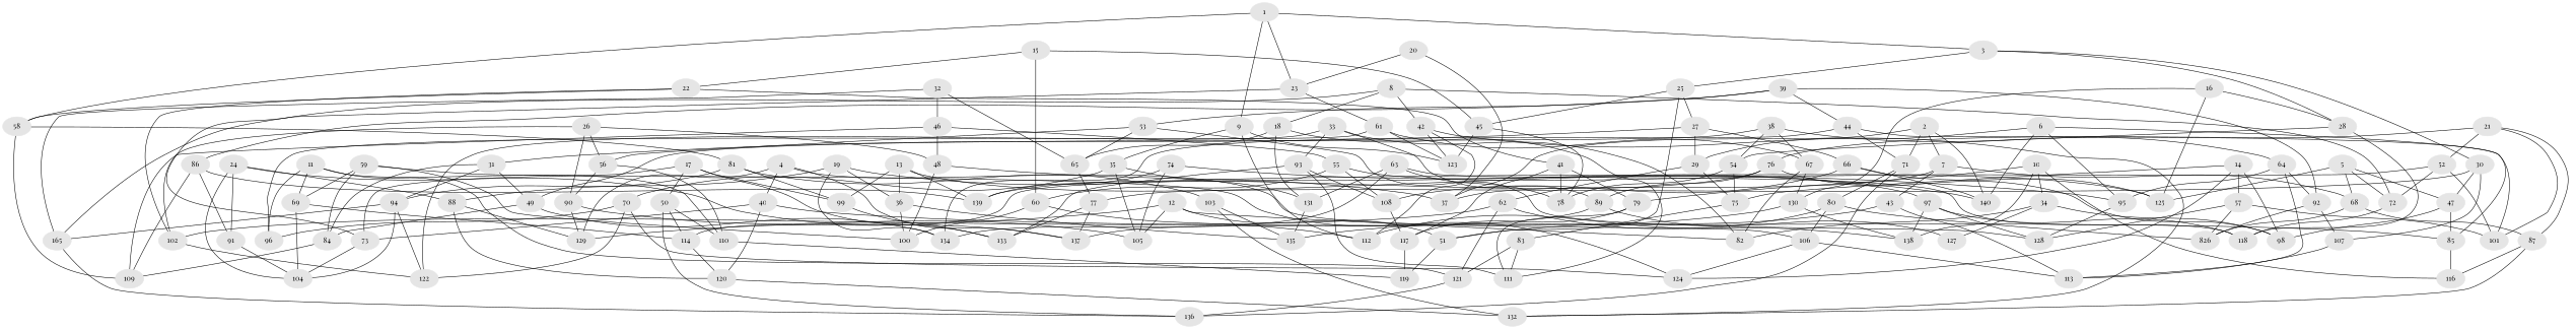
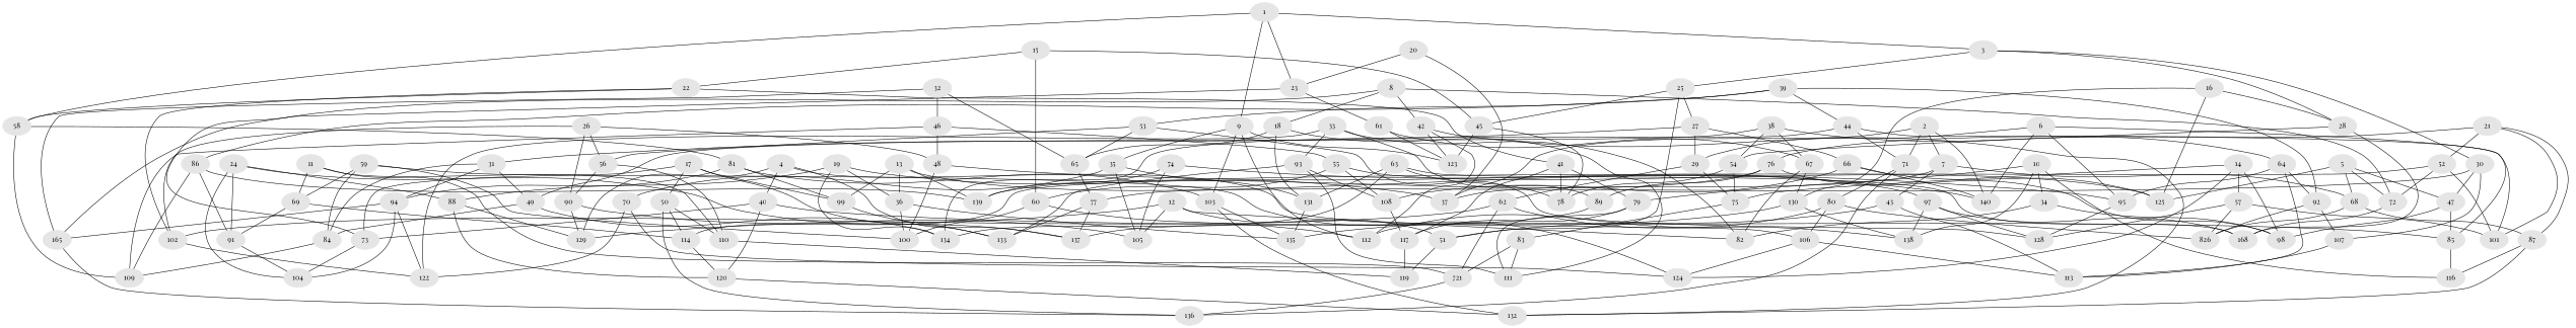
  graph {
    fontname="Playfair Display"
    node [color=gray90 fontname="Playfair Display" style=filled]
    edge [fontname="Playfair Display"]
    1
    3
    23
    58
    9
    25
    28
    30
    20
    37
    73
    61
    109
    81
    2
    7
    71
    140
    68
    43
    136
    80
    51
    45
    27
    54
-   118
+   118 [label=168]
    47
    77
    107
    4
    40
    106
    129
    137
    85
    120
    124
    113
    5
    72
    125
    98
    87
    n45 [label=826]
    6
    29
    95
    75
    62
    116
    128
    8
    18
    42
    n56 [label=165]
    65
    111
    131
    112
    123
    132
    35
    103
    105
    70
    135
    10
    34
    79
    138
    82
-   127
    117
    11
    69
-   96
    110
-   121
+   121 [label=721]
    91
    114
    119
    12
    13
    36
    97
    99
    139
    100
    133
    14
    57
    101
    83
    15
    22
    60
    41
    102
    78
    16
    130
    17
    50
    104
    19
    88
    134
    21
    52
    76
    89
    122
    67
    24
    31
    66
    26
    48
    56
    90
    49
    84
    94
    108
    32
    46
    55
    33
    93
    38
    64
    92
    39
    44
    53
    86
    59
    63
    74
    1 -- 3
    1 -- 23
    1 -- 58
    1 -- 9
    3 -- 25
    3 -- 28
    3 -- 30
    23 -- 73
    23 -- 61
    58 -- 109
    58 -- 81
    9 -- 112
    9 -- 123
    9 -- 35
+   9 -- 103
    25 -- 51
    25 -- 45
    25 -- 27
    28 -- 54
    28 -- 118
    30 -- 47
    30 -- 77
    30 -- 107
    20 -- 23
    20 -- 37
    73 -- 104
    61 -- 123
-   61 -- 96
    61 -- 67
    81 -- 103
    81 -- 99
    81 -- 94
    2 -- 37
    2 -- 7
    2 -- 71
    2 -- 140
    7 -- 37
    7 -- 68
    7 -- 43
    71 -- 136
    71 -- 80
    68 -- 87
    68 -- n45
    43 -- 51
    43 -- 113
    80 -- 106
    80 -- n45
    80 -- 112
    51 -- 119
    45 -- 123
    45 -- 78
    27 -- 29
    27 -- 31
    27 -- 66
    54 -- 75
    54 -- 78
    47 -- 85
    47 -- 98
    77 -- 137
    77 -- 133
    107 -- 113
    4 -- 40
    4 -- 106
    4 -- 129
    4 -- 137
    40 -- 73
    40 -- 85
    40 -- 120
    106 -- 124
    106 -- 113
    85 -- 116
    120 -- 132
    5 -- 68
    5 -- 47
    5 -- 72
    5 -- 125
    72 -- 118
    87 -- 116
    87 -- 132
    6 -- 140
    6 -- 85
    6 -- 29
    6 -- 95
    29 -- 75
    29 -- 62
    95 -- 128
    75 -- 83
    62 -- 138
    62 -- 121
    62 -- 102
    8 -- 72
    8 -- 18
    8 -- 42
    8 -- n56
    18 -- 65
    18 -- 111
    18 -- 131
    42 -- 112
    42 -- 123
    42 -- 132
    n56 -- 136
    65 -- 77
    131 -- 135
    35 -- 131
    35 -- 105
    35 -- 70
    103 -- 132
    103 -- 135
    70 -- 124
-   70 -- 96
    70 -- 122
    10 -- 116
    10 -- 34
    10 -- 79
    10 -- 138
    34 -- 98
    34 -- 82
-   34 -- 127
    79 -- 111
    79 -- 117
    117 -- 119
    11 -- 69
-   11 -- 96
    11 -- 110
    11 -- 121
-   69 -- 104
+   69 -- 91
    69 -- 114
    110 -- 119
    121 -- 136
    91 -- 104
    114 -- 120
    12 -- 51
    12 -- 129
    12 -- 105
    12 -- 82
    13 -- 36
    13 -- 97
    13 -- 99
    13 -- 139
    36 -- 135
    36 -- 100
    97 -- 118
    97 -- 128
    97 -- 138
    99 -- 133
    14 -- 124
    14 -- 98
    14 -- 75
    14 -- 57
    57 -- n45
    57 -- 128
    57 -- 101
    83 -- 111
    83 -- 121
    15 -- 45
    15 -- 22
    15 -- 60
    22 -- 58
    22 -- 41
    22 -- 102
    60 -- 112
    60 -- 100
    41 -- 79
    41 -- 117
    41 -- 78
    102 -- 122
    16 -- 28
    16 -- 125
    16 -- 130
    130 -- 135
    130 -- 138
    17 -- 73
    17 -- 99
    17 -- 133
    17 -- 50
    50 -- 136
    50 -- 110
    50 -- 114
    19 -- 37
    19 -- 36
    19 -- 88
    19 -- 134
    88 -- 129
    88 -- 120
    21 -- 87
    21 -- 101
    21 -- 52
    21 -- 76
    52 -- 72
    52 -- 114
    52 -- 101
    76 -- 98
    76 -- 139
    76 -- 89
    89 -- 137
-   89 -- 127
    67 -- 82
    67 -- 130
    24 -- 137
    24 -- 91
    24 -- 104
    24 -- 88
    31 -- 49
    31 -- 84
    31 -- 94
    66 -- 140
    66 -- 125
    66 -- 108
    26 -- 102
    26 -- 48
    26 -- 56
    26 -- 90
    48 -- 95
    48 -- 100
    56 -- 110
    56 -- 90
    90 -- 129
    90 -- 105
    49 -- 134
    49 -- 84
    84 -- 109
    94 -- n56
    94 -- 104
    94 -- 122
    108 -- 117
    32 -- n56
    32 -- 65
    32 -- 46
    46 -- 109
    46 -- 48
    46 -- 55
    55 -- 125
    55 -- 60
    55 -- 108
    33 -- 82
    33 -- 89
    33 -- 122
    33 -- 93
    93 -- 111
    93 -- 133
    93 -- 108
    38 -- 54
    38 -- 67
    38 -- 49
    38 -- 64
    64 -- 113
    64 -- 95
    64 -- 92
    92 -- 107
    92 -- n45
    39 -- 92
    39 -- 44
    39 -- 53
    39 -- 86
    44 -- 71
    44 -- 101
    44 -- 134
    53 -- 128
    53 -- 65
    53 -- 56
    86 -- 109
    86 -- 91
    86 -- 139
    59 -- 124
    59 -- 69
    59 -- 100
    59 -- 84
    63 -- 118
    63 -- 131
    63 -- 78
    63 -- 134
    74 -- 140
    74 -- 105
    74 -- 139
  }
